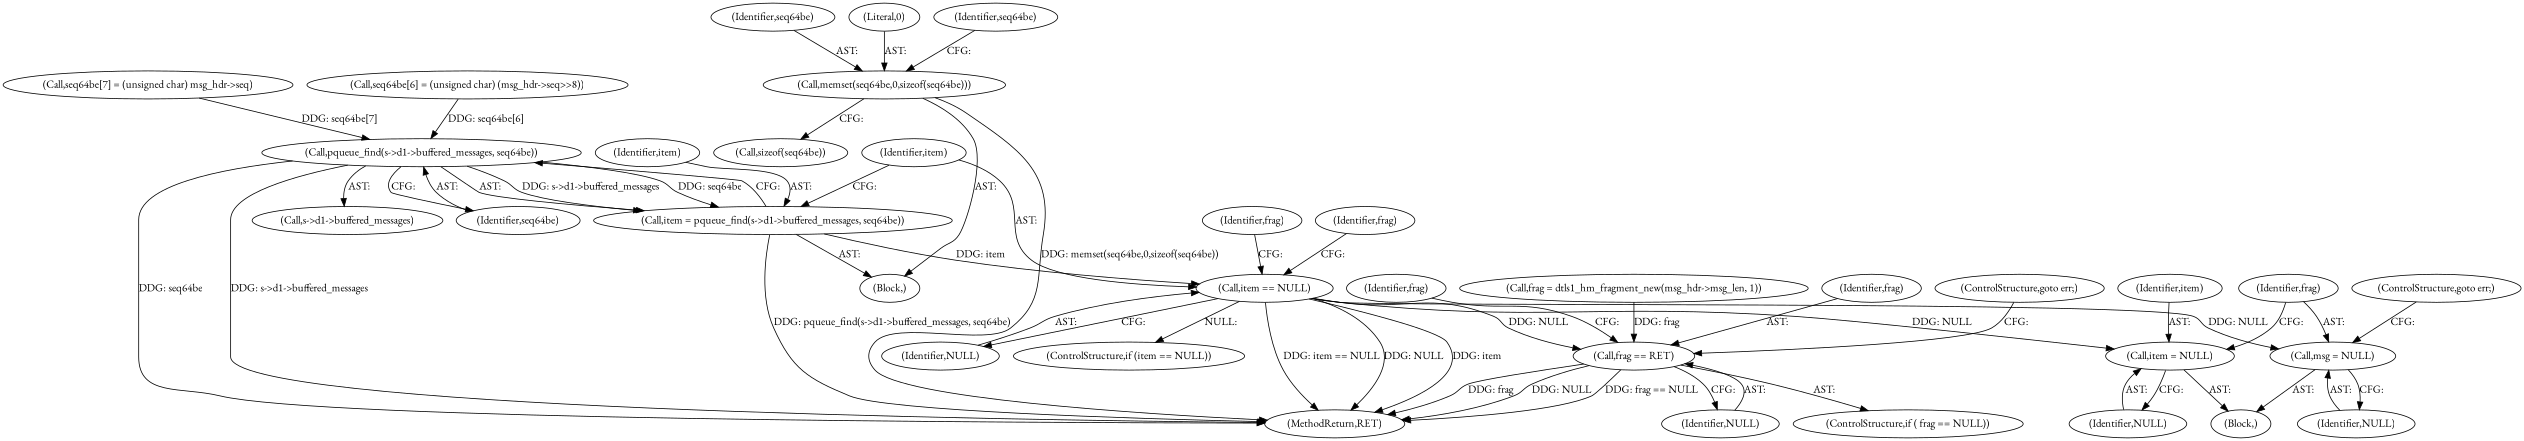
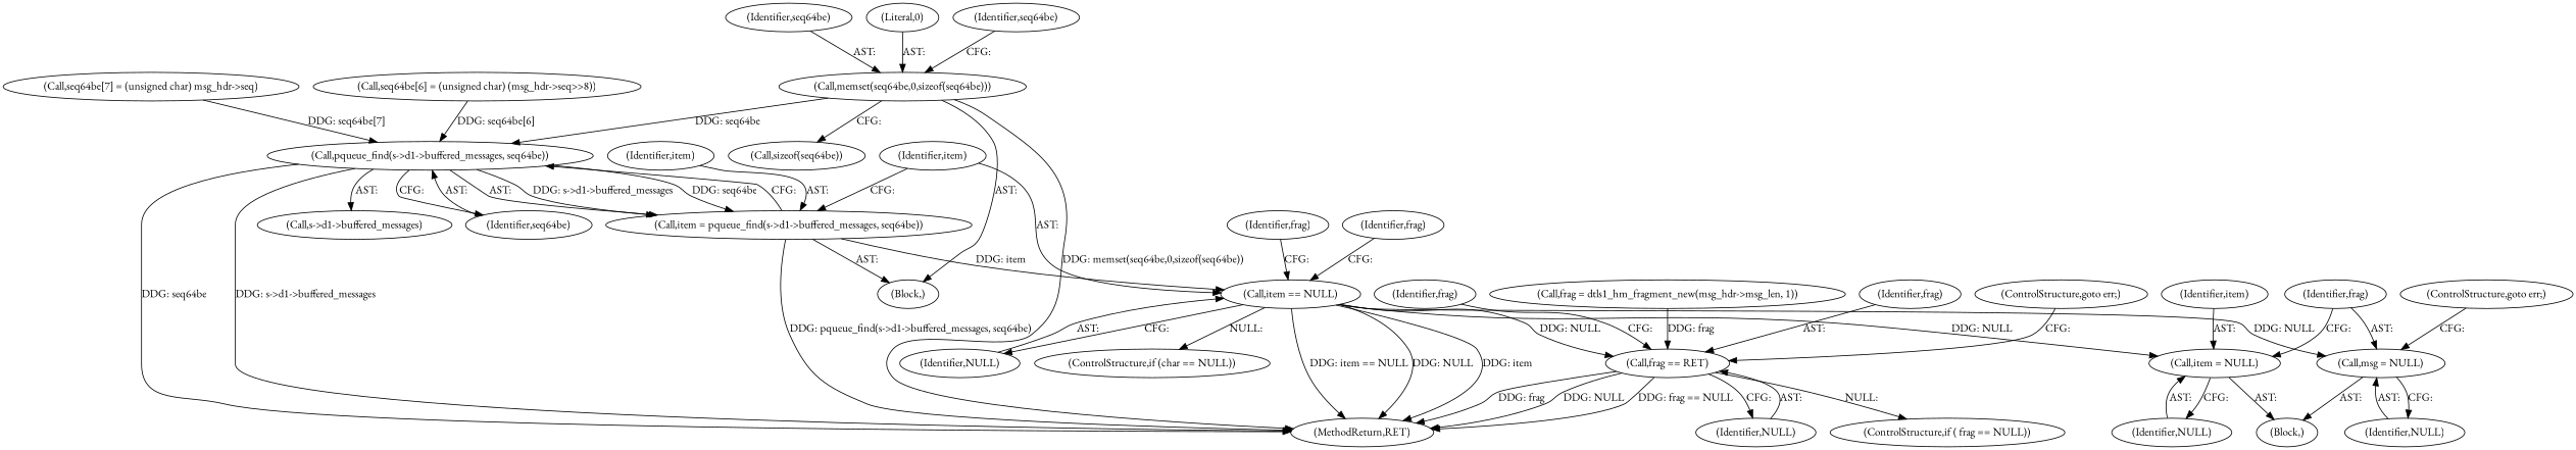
  digraph {
    fontname="EB Garamond"
    node [fontname="EB Garamond"]
    edge [fontname="EB Garamond"]
    n1 [label="(Call,memset(seq64be,0,sizeof(seq64be)))"]
    n2 [label="(Call,pqueue_find(s->d1->buffered_messages, seq64be))"]
    n3 [label="(Call,sizeof(seq64be))"]
    n4 [label="(MethodReturn,RET)"]
    n5 [label="(Block,)"]
    n6 [label="(Call,item = pqueue_find(s->d1->buffered_messages, seq64be))"]
    n7 [label="(Identifier,seq64be)"]
    n8 [label="(Call,s->d1->buffered_messages)"]
    n9 [label="(Call,item == NULL)"]
    n10 [label="(Call,frag == RET)"]
    n11 [label="(Call,item = NULL)"]
    n12 [label="(Call,msg = NULL)"]
    n13 [label="(Identifier,NULL)"]
-   n14 [label="(ControlStructure,if (item == NULL))"]
+   n14 [label="(ControlStructure,if (char == NULL))"]
    n15 [label="(ControlStructure,if ( frag == NULL))"]
    n16 [label="(Identifier,NULL)"]
    n17 [label="(Block,)"]
    n18 [label="(Identifier,NULL)"]
    n19 [label="(Identifier,NULL)"]
    n20 [label="(Identifier,frag)"]
    n21 [label="(Identifier,frag)"]
    n22 [label="(Call,seq64be[7] = (unsigned char) msg_hdr->seq)"]
    n23 [label="(ControlStructure,goto err;)"]
    n24 [label="(Identifier,frag)"]
    n25 [label="(Identifier,item)"]
    n26 [label="(Call,frag = dtls1_hm_fragment_new(msg_hdr->msg_len, 1))"]
    n27 [label="(Identifier,seq64be)"]
    n28 [label="(Identifier,item)"]
    n29 [label="(Identifier,frag)"]
    n30 [label="(Literal,0)"]
    n31 [label="(ControlStructure,goto err;)"]
    n32 [label="(Call,seq64be[6] = (unsigned char) (msg_hdr->seq>>8))"]
    n33 [label="(Identifier,seq64be)"]
    n34 [label="(Identifier,item)"]
    n35 [label="(Identifier,frag)"]
+   n1 -> n2 [label="DDG: seq64be"]
    n1 -> n3 [label="CFG: "]
    n1 -> n4 [label="DDG: memset(seq64be,0,sizeof(seq64be))"]
    n1 -> n5 [label="AST: "]
    n2 -> n4 [label="DDG: seq64be"]
    n2 -> n4 [label="DDG: s->d1->buffered_messages"]
    n2 -> n6 [label="AST: "]
    n2 -> n6 [label="DDG: s->d1->buffered_messages"]
    n2 -> n6 [label="DDG: seq64be"]
    n2 -> n7 [label="CFG: "]
    n2 -> n8 [label="AST: "]
    n6 -> n2 [label="CFG: "]
    n6 -> n4 [label="DDG: pqueue_find(s->d1->buffered_messages, seq64be)"]
    n6 -> n5 [label="AST: "]
    n6 -> n9 [label="DDG: item"]
    n7 -> n2 [label="AST: "]
    n9 -> n4 [label="DDG: item == NULL"]
    n9 -> n4 [label="DDG: NULL"]
    n9 -> n4 [label="DDG: item"]
    n9 -> n10 [label="DDG: NULL"]
    n9 -> n11 [label="DDG: NULL"]
    n9 -> n12 [label="DDG: NULL"]
    n9 -> n13 [label="CFG: "]
    n9 -> n14 [label="NULL: "]
    n10 -> n4 [label="DDG: frag"]
    n10 -> n4 [label="DDG: NULL"]
    n10 -> n4 [label="DDG: frag == NULL"]
-   n10 -> n15 [label="AST: "]
+   n10 -> n15 [label="NULL: "]
    n10 -> n16 [label="CFG: "]
    n11 -> n17 [label="AST: "]
    n11 -> n18 [label="CFG: "]
    n12 -> n17 [label="AST: "]
    n12 -> n19 [label="CFG: "]
    n13 -> n9 [label="AST: "]
    n16 -> n10 [label="AST: "]
    n18 -> n11 [label="AST: "]
    n19 -> n12 [label="AST: "]
    n20 -> n9 [label="CFG: "]
    n21 -> n9 [label="CFG: "]
    n22 -> n2 [label="DDG: seq64be[7]"]
    n23 -> n10 [label="CFG: "]
    n24 -> n10 [label="CFG: "]
    n25 -> n11 [label="AST: "]
    n26 -> n10 [label="DDG: frag"]
    n27 -> n1 [label="AST: "]
    n28 -> n6 [label="CFG: "]
    n28 -> n9 [label="AST: "]
    n29 -> n10 [label="AST: "]
    n30 -> n1 [label="AST: "]
    n31 -> n12 [label="CFG: "]
    n32 -> n2 [label="DDG: seq64be[6]"]
    n33 -> n1 [label="CFG: "]
    n34 -> n6 [label="AST: "]
    n35 -> n11 [label="CFG: "]
    n35 -> n12 [label="AST: "]
  }
